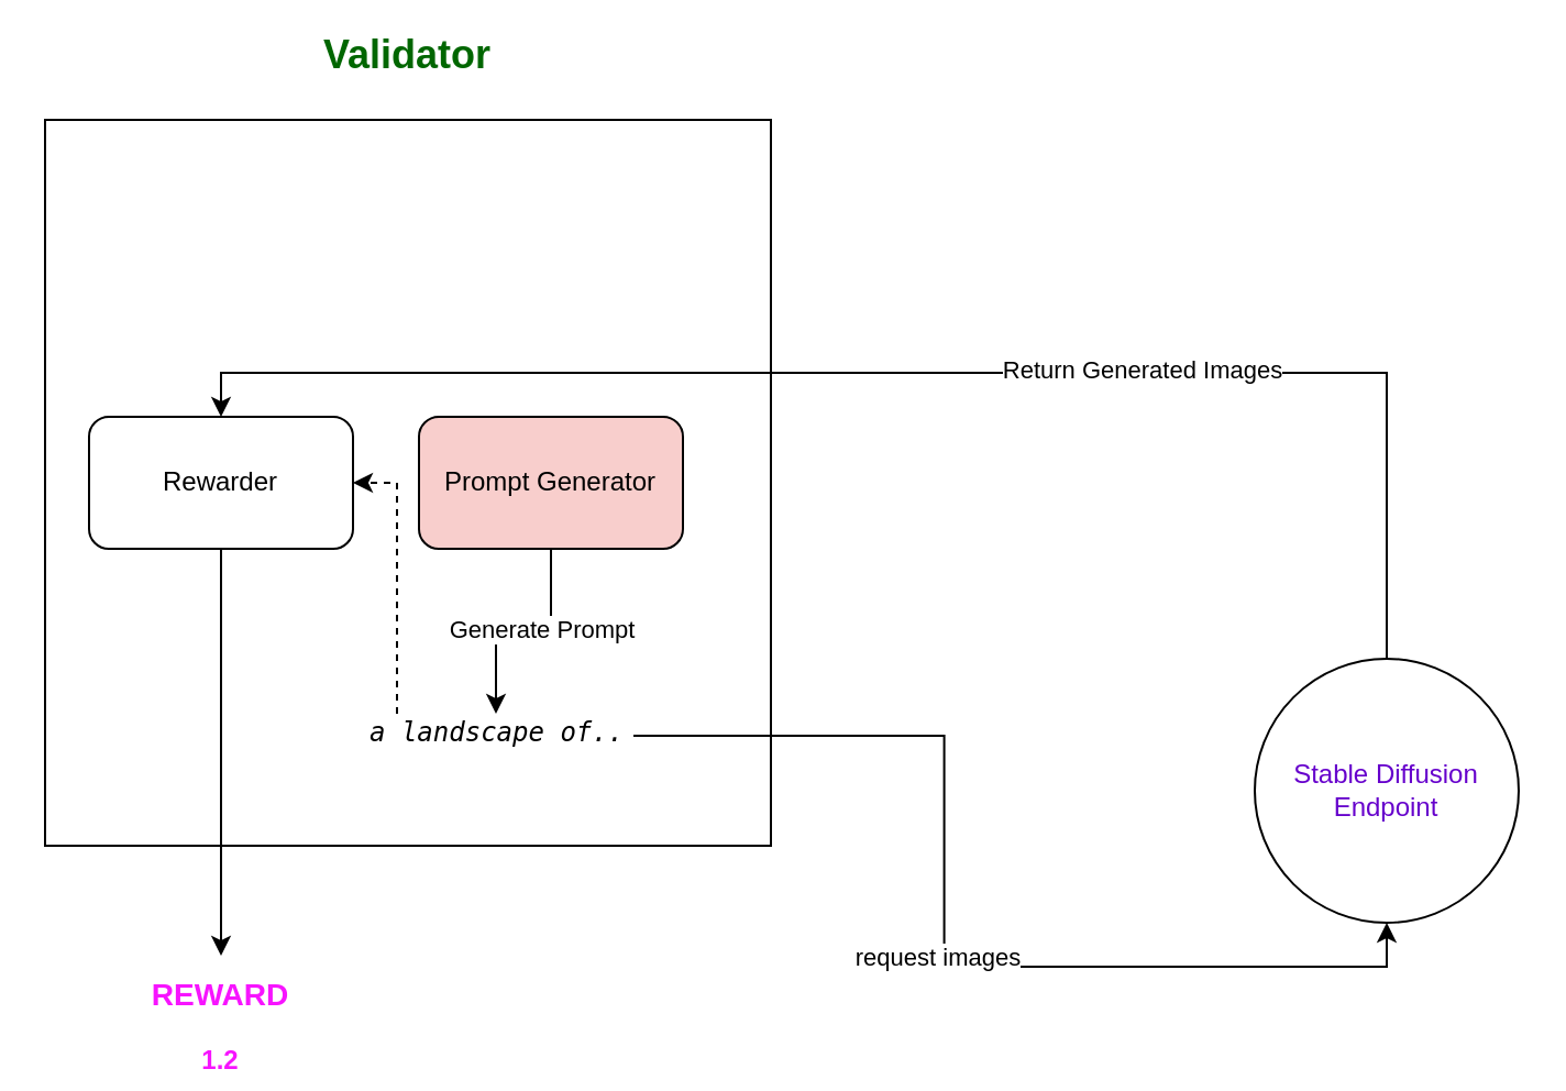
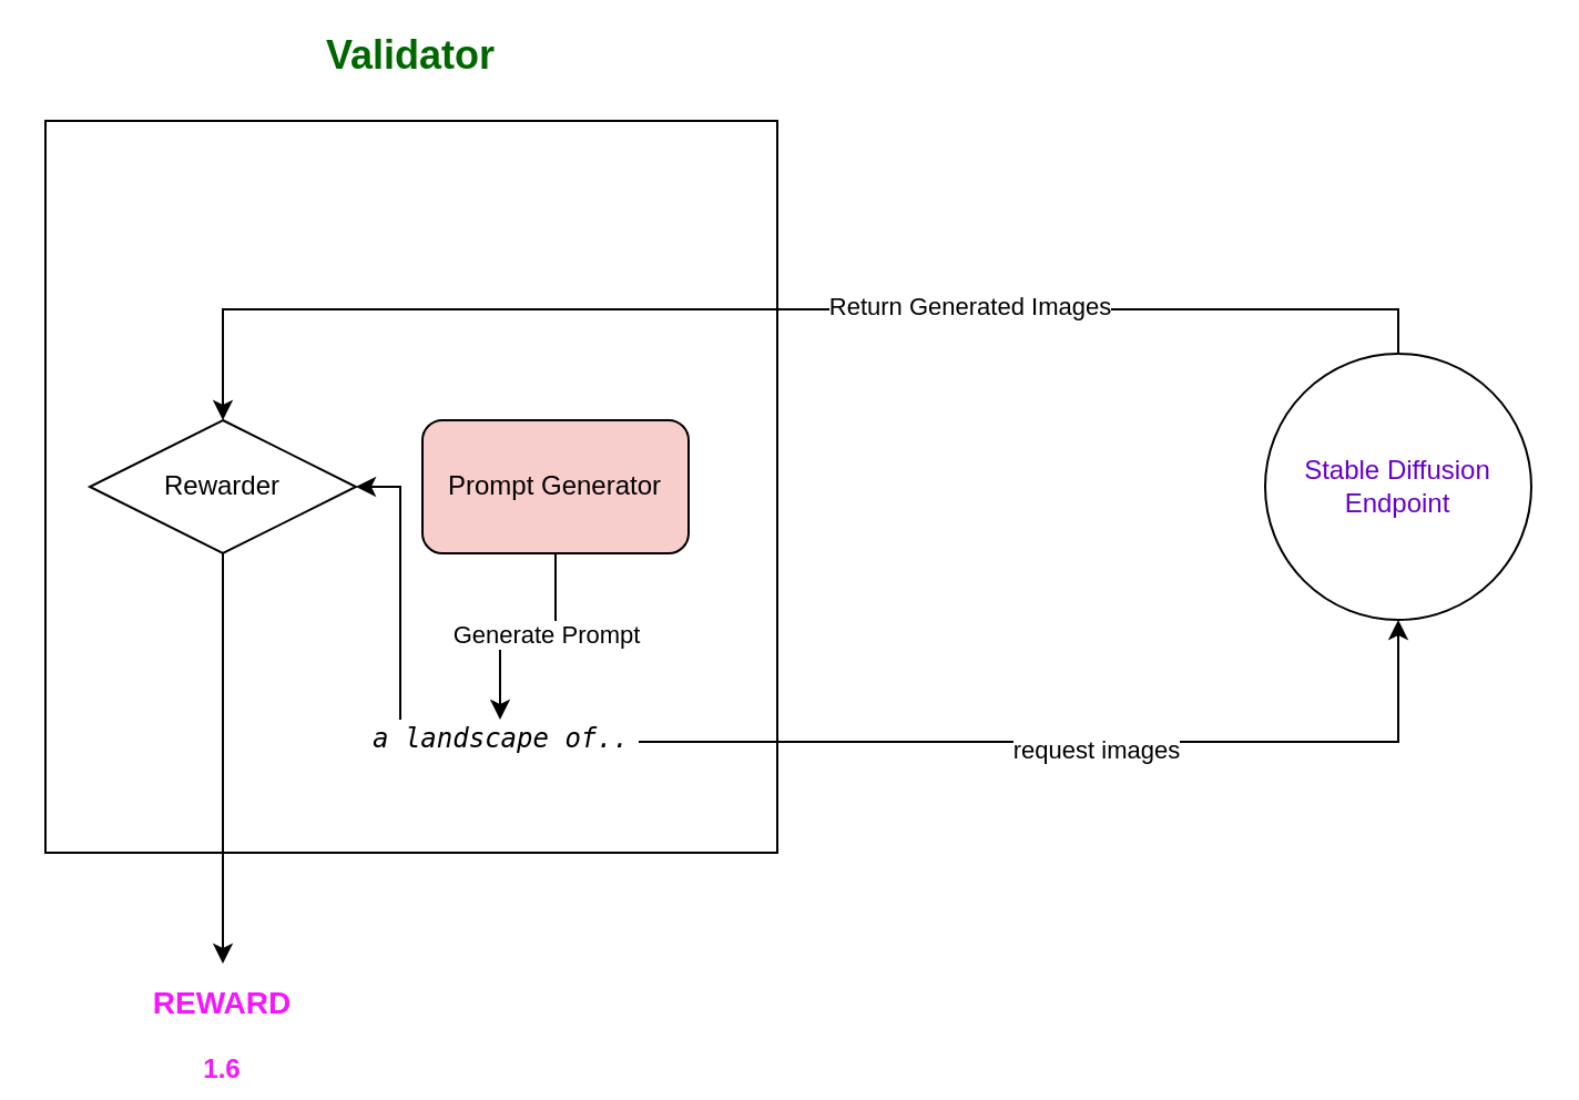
  <mxCell id="0" />
  <mxCell id="1" parent="0" />
  <mxCell id="2" value="&lt;h2 style=&quot;&quot;&gt;&lt;span style=&quot;background-color: initial;&quot;&gt;Validator&lt;/span&gt;&lt;/h2&gt;" style="whiteSpace=wrap;html=1;aspect=fixed;align=center;labelPosition=center;verticalLabelPosition=top;verticalAlign=bottom;fontColor=#006600;" vertex="1" parent="1"><mxGeometry x="20" y="20" width="330" height="330" as="geometry" /></mxCell>
  <mxCell id="3" style="edgeStyle=orthogonalEdgeStyle;rounded=0;orthogonalLoop=1;jettySize=auto;html=1;" edge="1" parent="1" source="4"><mxGeometry relative="1" as="geometry"><mxPoint x="100" y="400" as="targetPoint" /></mxGeometry></mxCell>
- <mxCell id="4" value="Rewarder" style="rounded=1;whiteSpace=wrap;html=1;" vertex="1" parent="1"><mxGeometry x="40" y="155" width="120" height="60" as="geometry" /></mxCell>
+ <mxCell id="4" value="Rewarder" style="rhombus;whiteSpace=wrap;html=1;" vertex="1" parent="1"><mxGeometry x="40" y="155" width="120" height="60" as="geometry" /></mxCell>
  <mxCell id="5" value="Prompt Generator" style="rounded=1;whiteSpace=wrap;html=1;fillColor=#f8cecc;" vertex="1" parent="1"><mxGeometry x="190" y="155" width="120" height="60" as="geometry" /></mxCell>
  <mxCell id="6" style="edgeStyle=orthogonalEdgeStyle;rounded=0;orthogonalLoop=1;jettySize=auto;html=1;exitX=0.5;exitY=0;exitDx=0;exitDy=0;entryX=0.5;entryY=0;entryDx=0;entryDy=0;" edge="1" parent="1" source="8" target="4"><mxGeometry relative="1" as="geometry" /></mxCell>
  <mxCell id="7" value="Return Generated Images" style="edgeLabel;html=1;align=center;verticalAlign=middle;resizable=0;points=[];" vertex="1" connectable="0" parent="6"><mxGeometry x="-0.287" y="-2" relative="1" as="geometry"><mxPoint as="offset" /></mxGeometry></mxCell>
- <mxCell id="8" value="Stable Diffusion Endpoint" style="ellipse;whiteSpace=wrap;html=1;aspect=fixed;fontColor=#6600CC;" vertex="1" parent="1"><mxGeometry x="570" y="265" width="120" height="120" as="geometry" /></mxCell>
+ <mxCell id="8" value="Stable Diffusion Endpoint" style="ellipse;whiteSpace=wrap;html=1;aspect=fixed;fontColor=#6600CC;" vertex="1" parent="1"><mxGeometry x="570" y="125" width="120" height="120" as="geometry" /></mxCell>
  <mxCell id="9" style="edgeStyle=orthogonalEdgeStyle;rounded=0;orthogonalLoop=1;jettySize=auto;html=1;entryX=0.5;entryY=0;entryDx=0;entryDy=0;" edge="1" parent="1" source="5" target="15"><mxGeometry relative="1" as="geometry"><mxPoint x="420" y="220" as="targetPoint" /></mxGeometry></mxCell>
  <mxCell id="10" value="Generate Prompt" style="edgeLabel;html=1;align=center;verticalAlign=middle;resizable=0;points=[];" vertex="1" connectable="0" parent="9"><mxGeometry x="-0.169" y="-1" relative="1" as="geometry"><mxPoint as="offset" /></mxGeometry></mxCell>
- <mxCell id="11" value="&lt;h3&gt;REWARD&lt;/h3&gt;&lt;div&gt;1.2&lt;/div&gt;" style="text;html=1;strokeColor=none;fillColor=none;align=center;verticalAlign=middle;whiteSpace=wrap;rounded=0;fontStyle=1;fontColor=#F714FF;" vertex="1" parent="1"><mxGeometry x="70" y="410" width="60" height="30" as="geometry" /></mxCell>
+ <mxCell id="11" value="&lt;h3&gt;REWARD&lt;/h3&gt;&lt;div&gt;1.6&lt;/div&gt;" style="text;html=1;strokeColor=none;fillColor=none;align=center;verticalAlign=middle;whiteSpace=wrap;rounded=0;fontStyle=1;fontColor=#F714FF;" vertex="1" parent="1"><mxGeometry x="70" y="410" width="60" height="30" as="geometry" /></mxCell>
  <mxCell id="12" style="edgeStyle=orthogonalEdgeStyle;rounded=0;orthogonalLoop=1;jettySize=auto;html=1;entryX=0.5;entryY=1;entryDx=0;entryDy=0;" edge="1" parent="1" source="15" target="8"><mxGeometry relative="1" as="geometry" /></mxCell>
  <mxCell id="13" value="request images" style="edgeLabel;html=1;align=center;verticalAlign=middle;resizable=0;points=[];" vertex="1" connectable="0" parent="12"><mxGeometry x="0.035" y="-3" relative="1" as="geometry"><mxPoint as="offset" /></mxGeometry></mxCell>
- <mxCell id="14" style="edgeStyle=orthogonalEdgeStyle;rounded=0;orthogonalLoop=1;jettySize=auto;html=1;entryX=1;entryY=0.5;entryDx=0;entryDy=0;dashed=1;" edge="1" parent="1" source="15" target="4"><mxGeometry relative="1" as="geometry"><Array as="points"><mxPoint x="180" y="280" /><mxPoint x="180" y="185" /></Array></mxGeometry></mxCell>
+ <mxCell id="14" style="edgeStyle=orthogonalEdgeStyle;rounded=0;orthogonalLoop=1;jettySize=auto;html=1;entryX=1;entryY=0.5;entryDx=0;entryDy=0;" edge="1" parent="1" source="15" target="4"><mxGeometry relative="1" as="geometry"><Array as="points"><mxPoint x="180" y="280" /><mxPoint x="180" y="185" /></Array></mxGeometry></mxCell>
  <mxCell id="15" value="&lt;pre&gt;a landscape of...&lt;/pre&gt;" style="text;html=1;strokeColor=none;fillColor=none;spacing=5;spacingTop=-20;whiteSpace=wrap;overflow=hidden;rounded=0;fontStyle=2" vertex="1" parent="1"><mxGeometry x="162.5" y="290" width="125" height="20" as="geometry" /></mxCell>
